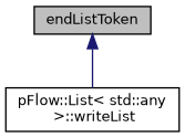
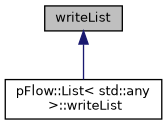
  digraph {
    rankdir=TB
    node [color=black fontname=Helvetica fontsize=10 shape=record style=filled]
-   n1 [fillcolor=grey75 fontcolor=black height=0.2 label=endListToken width=0.4]
+   n1 [fillcolor=grey75 fontcolor=black height=0.2 label=writeList width=0.4]
    n2 [fillcolor=white height=0.2 label="pFlow::List\< std::any\l \>::writeList" width=0.4]
    n1 -> n2 [color=midnightblue dir=back fontname=Helvetica fontsize=10 labelfontname=Helvetica labelfontsize=10 style=solid]
  }
